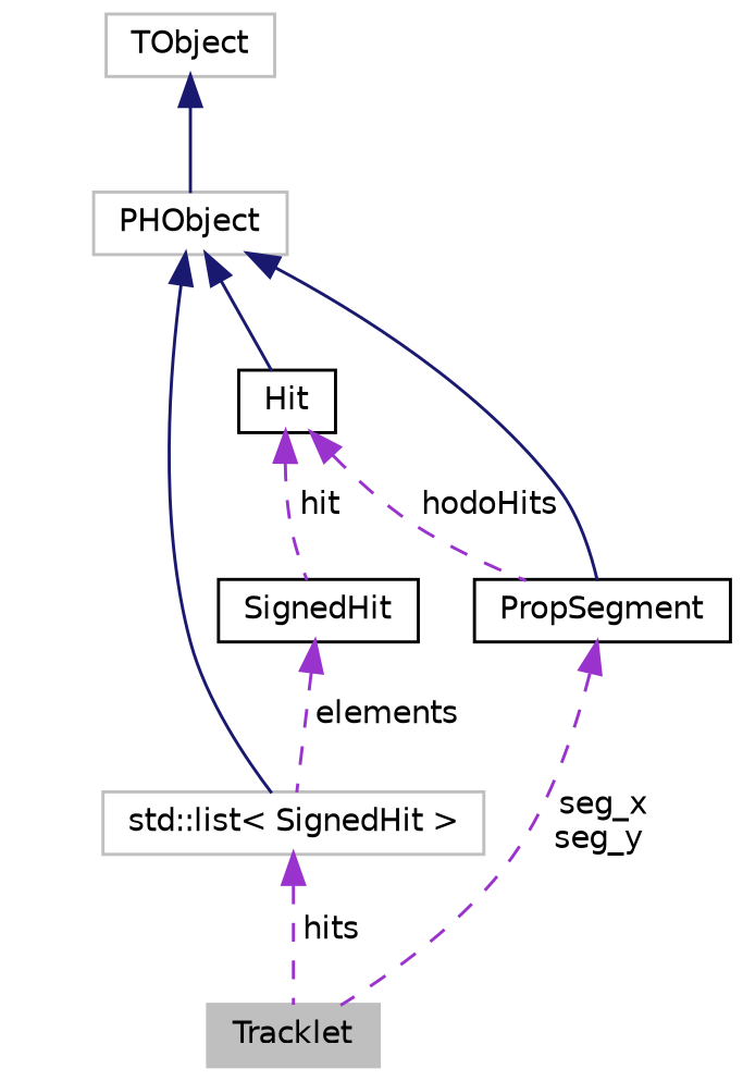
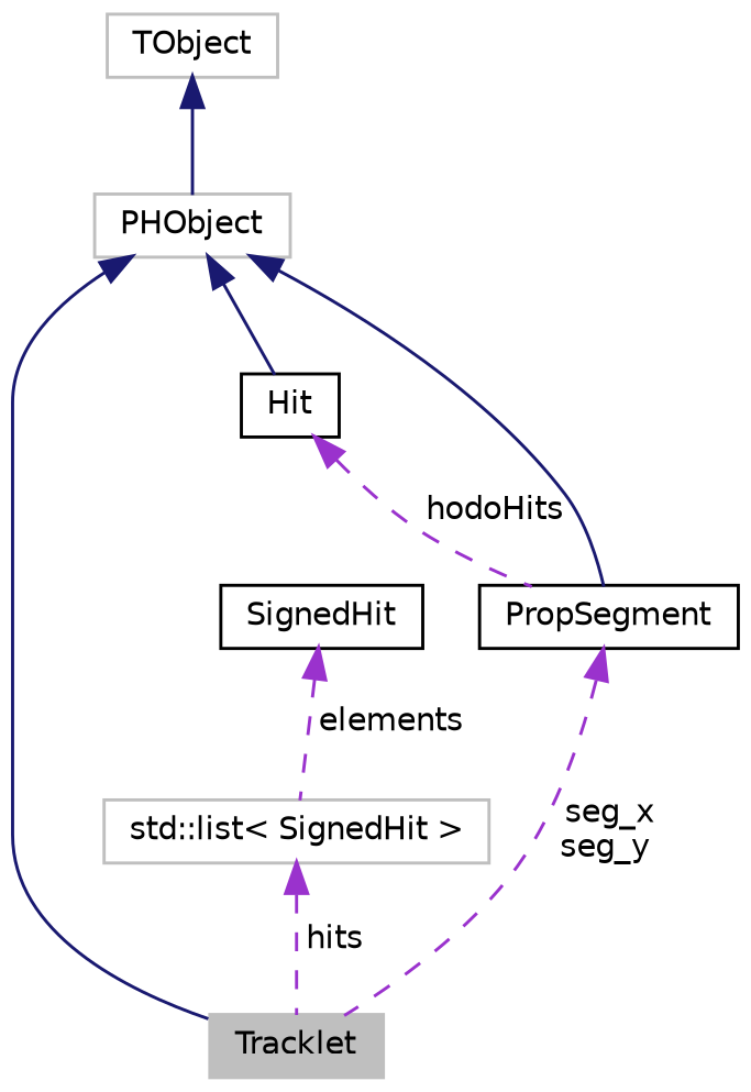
  digraph {
    fontname="DejaVu Sans"
    node [color=grey75 fontname="DejaVu Sans" fontsize=10 shape=record]
    edge [color=darkorchid3 dir=back fontname="DejaVu Sans" fontsize=10 labelfontname=FreeSans labelfontsize=10 style=dashed]
    n1 [fillcolor=grey75 fontcolor=black height=0.2 label=Tracklet style=filled width=0.4]
    n2 [height=0.2 label=PHObject width=0.4]
    n3 [color=black height=0.2 label=Hit width=0.4]
    n4 [color=black height=0.2 label=PropSegment width=0.4]
    n5 [color=black height=0.2 label=SignedHit width=0.4]
    n6 [height=0.2 label="std::list\< SignedHit \>" width=0.4]
    n7 [height=0.2 label=TObject width=0.4]
-   n2 -> n6 [color=midnightblue style=solid]
+   n2 -> n1 [color=midnightblue style=solid]
    n2 -> n3 [color=midnightblue style=solid]
    n2 -> n4 [color=midnightblue style=solid]
    n3 -> n4 [label=" hodoHits"]
-   n3 -> n5 [label=" hit"]
    n4 -> n1 [label=" seg_x\nseg_y"]
    n5 -> n6 [label=" elements"]
    n6 -> n1 [label=" hits"]
    n7 -> n2 [color=midnightblue style=solid]
  }
